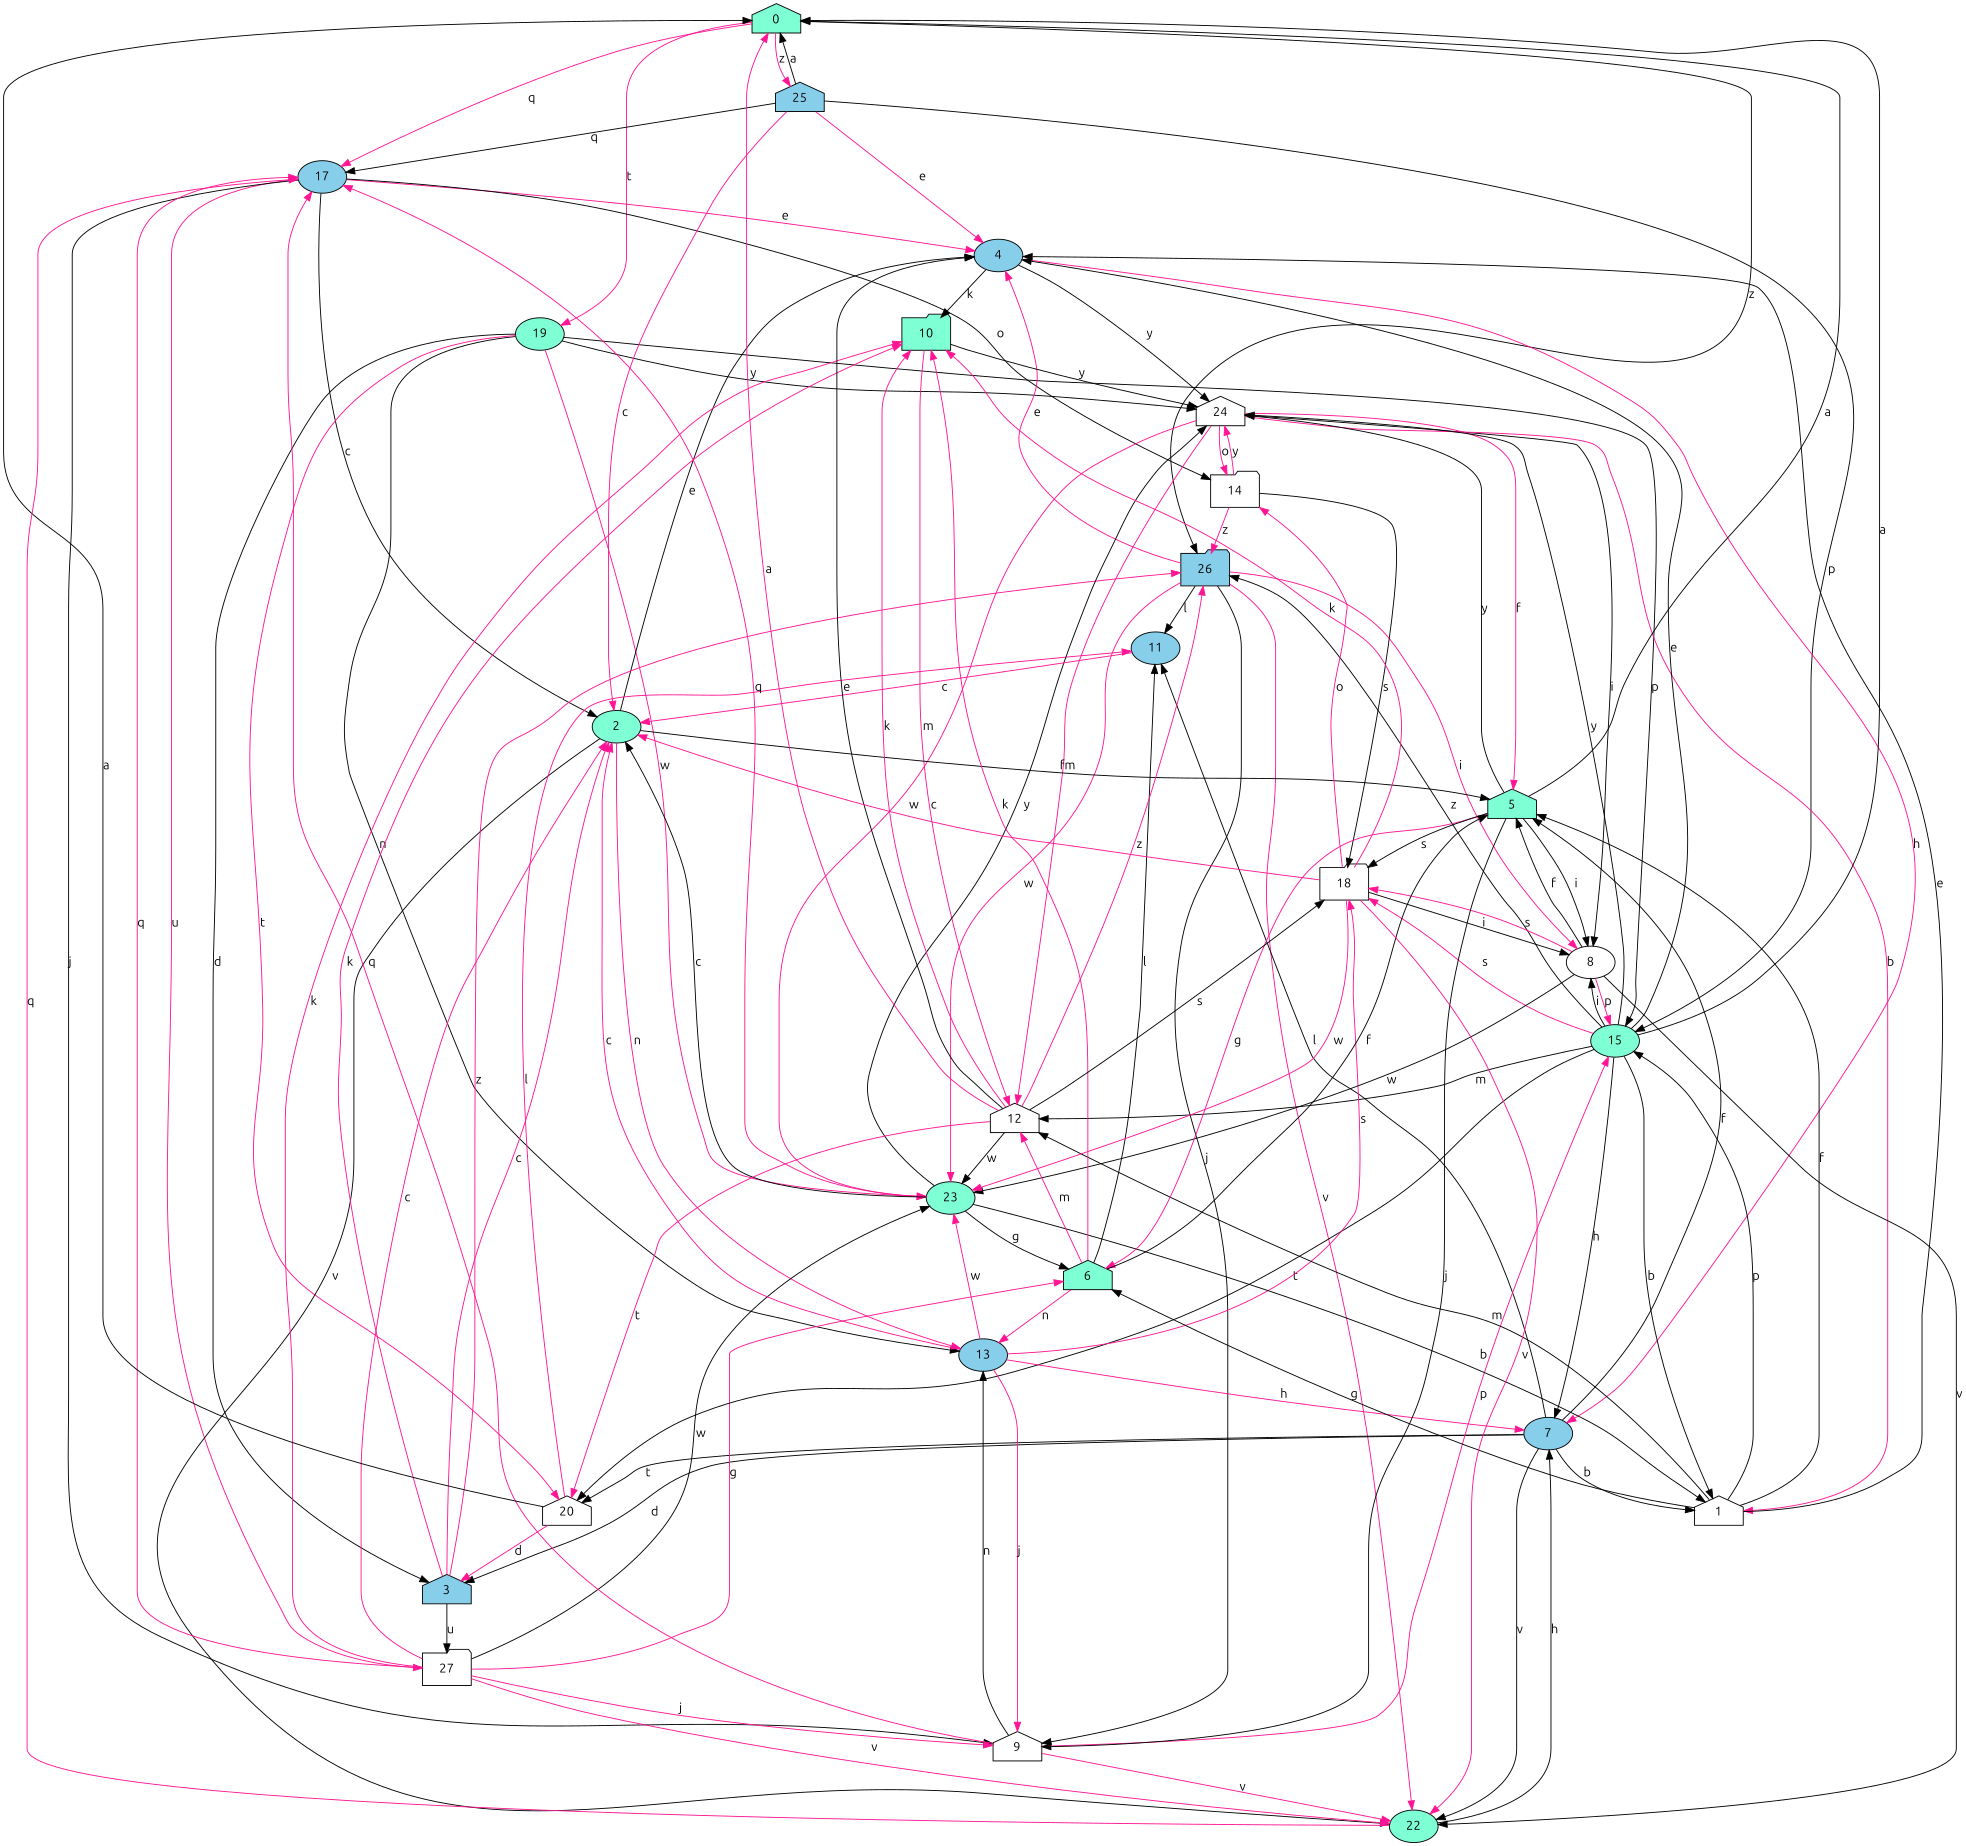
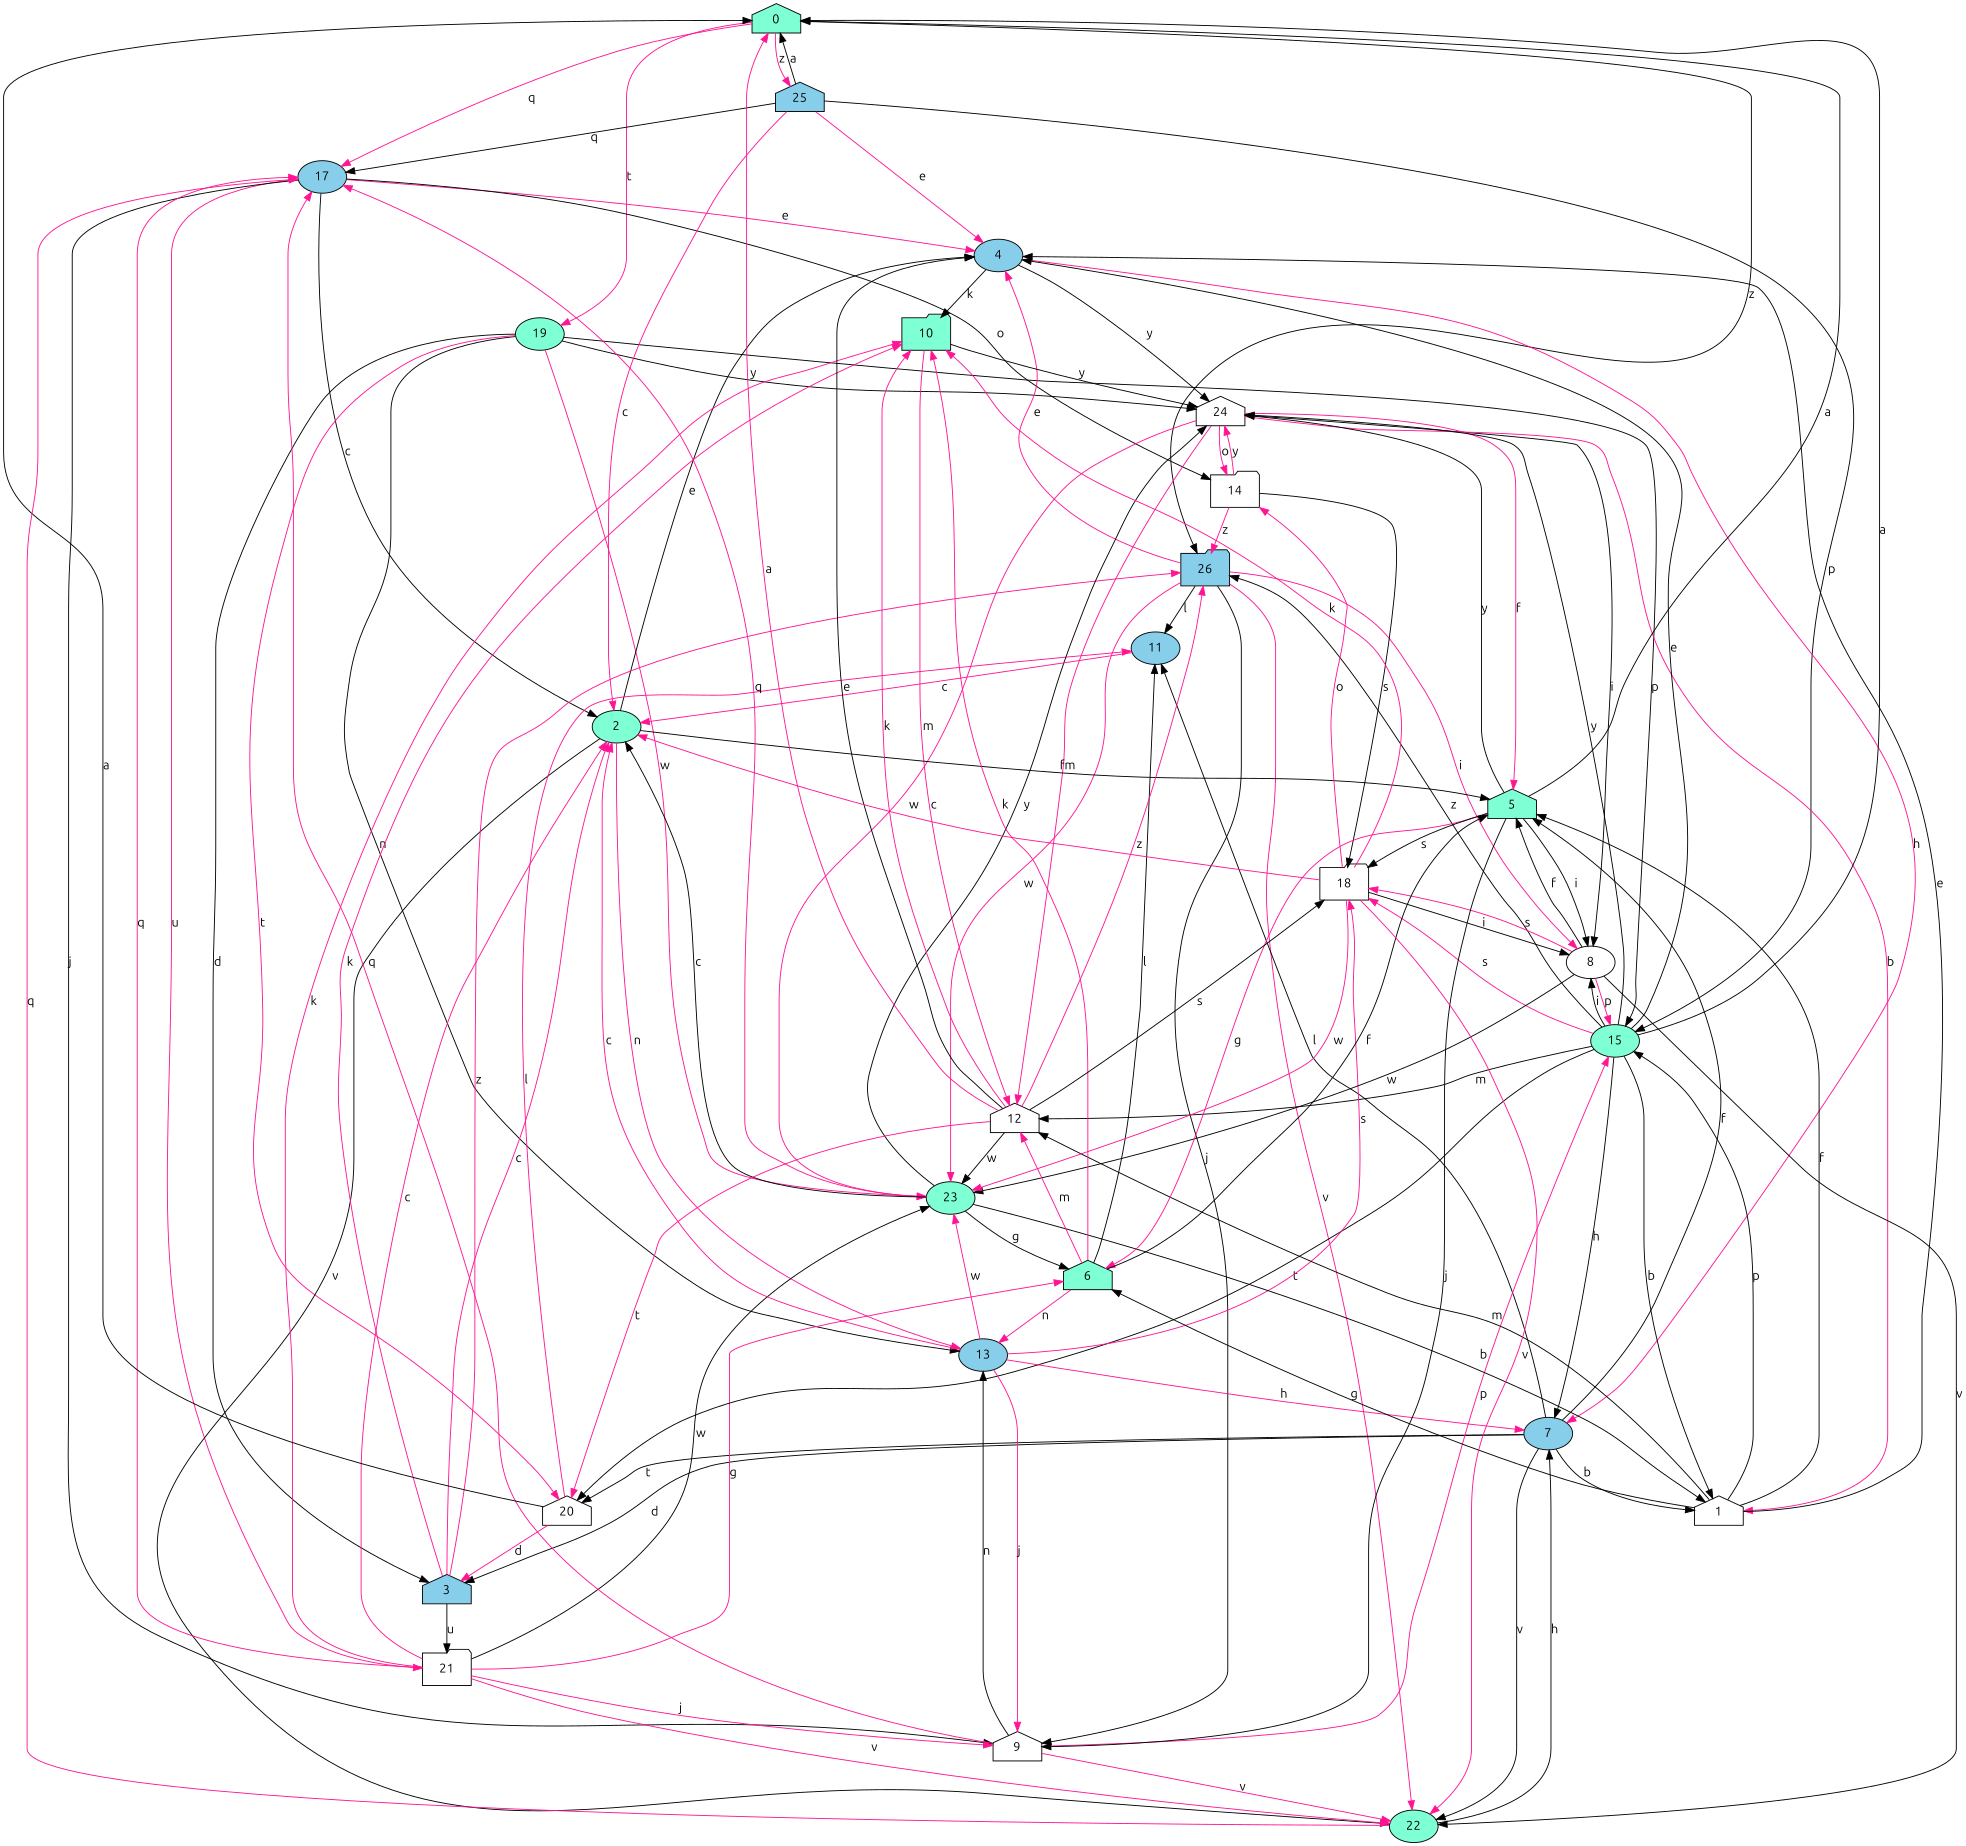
  strict digraph {
    fontname=Ubuntu
    node [fillcolor=aquamarine fontname=Ubuntu shape=ellipse style=filled]
    edge [color=black fontname=Ubuntu]
    0 [shape=house]
    17 [fillcolor=skyblue]
    19
    25 [fillcolor=skyblue shape=house]
    26 [fillcolor=skyblue shape=folder]
    4 [fillcolor=skyblue]
    10 [shape=folder]
    7 [fillcolor=skyblue]
    24 [fillcolor=white shape=house]
    2
-   21 [fillcolor=white shape=folder label=27]
+   21 [fillcolor=white shape=folder]
    9 [fillcolor=white shape=house]
    14 [fillcolor=white shape=folder]
    15
    13 [fillcolor=skyblue]
    3 [fillcolor=skyblue shape=house]
    20 [fillcolor=white shape=house]
    23
    22
    8 [fillcolor=white]
    11 [fillcolor=skyblue]
    1 [fillcolor=white shape=house]
    5 [shape=house]
    6 [shape=house]
    12 [fillcolor=white shape=house]
    18 [fillcolor=white shape=folder]
    0 -> 17 [color=deeppink label=q]
    0 -> 19 [color=deeppink label=t]
    0 -> 25 [color=deeppink label=z]
    0 -> 26 [label=z]
    17 -> 4 [color=deeppink label=e]
    17 -> 2 [label=c]
    17 -> 21 [color=deeppink label=u]
    17 -> 9 [label=j]
    17 -> 14 [label=o]
    19 -> 24 [label=y]
    19 -> 15 [label=p]
    19 -> 13 [label=n]
    19 -> 3 [label=d]
    19 -> 20 [color=deeppink label=t]
    19 -> 23 [color=deeppink label=w]
    25 -> 0 [label=a]
    25 -> 17 [label=q]
    25 -> 4 [color=deeppink label=e]
    25 -> 2 [color=deeppink label=c]
    25 -> 15 [label=p]
    26 -> 4 [color=deeppink label=e]
    26 -> 9 [label=j]
    26 -> 23 [color=deeppink label=w]
    26 -> 22 [color=deeppink label=v]
    26 -> 8 [color=deeppink label=i]
    26 -> 11 [label=l]
    4 -> 10 [label=k]
    4 -> 7 [color=deeppink label=h]
    4 -> 24 [label=y]
    10 -> 24 [label=y]
    10 -> 12 [color=deeppink label=m]
    7 -> 3 [label=d]
    7 -> 20 [label=t]
    7 -> 22 [label=v]
    7 -> 11 [label=l]
    7 -> 1 [label=b]
    7 -> 5 [label=f]
    24 -> 14 [color=deeppink label=o]
    24 -> 23 [color=deeppink label=w]
    24 -> 8 [label=i]
    24 -> 1 [color=deeppink label=b]
    24 -> 5 [color=deeppink label=f]
    24 -> 12 [color=deeppink label=m]
    2 -> 4 [label=e]
    2 -> 13 [color=deeppink label=n]
    2 -> 22 [label=v]
    2 -> 5 [label=f]
    21 -> 17 [color=deeppink label=q]
    21 -> 10 [color=deeppink label=k]
    21 -> 2 [color=deeppink label=c]
    21 -> 9 [color=deeppink label=j]
    21 -> 23 [label=w]
    21 -> 22 [color=deeppink label=v]
    21 -> 6 [color=deeppink label=g]
    9 -> 17 [color=deeppink label=q]
    9 -> 15 [color=deeppink label=p]
    9 -> 13 [label=n]
    9 -> 22 [color=deeppink label=v]
    14 -> 26 [color=deeppink label=z]
    14 -> 24 [color=deeppink label=y]
    14 -> 18 [label=s]
    15 -> 0 [label=a]
    15 -> 26 [label=z]
    15 -> 4 [label=e]
    15 -> 7 [label=h]
    15 -> 24 [label=y]
    15 -> 20 [label=t]
    15 -> 8 [label=i]
    15 -> 1 [label=b]
    15 -> 12 [label=m]
    15 -> 18 [color=deeppink label=s]
    13 -> 7 [color=deeppink label=h]
    13 -> 2 [color=deeppink label=c]
    13 -> 9 [color=deeppink label=j]
    13 -> 23 [color=deeppink label=w]
    13 -> 18 [color=deeppink label=s]
    3 -> 26 [color=deeppink label=z]
    3 -> 10 [color=deeppink label=k]
    3 -> 2 [color=deeppink label=c]
    3 -> 21 [label=u]
    20 -> 0 [label=a]
    20 -> 3 [color=deeppink label=d]
    20 -> 11 [color=deeppink label=l]
    23 -> 17 [color=deeppink label=q]
    23 -> 24 [label=y]
    23 -> 2 [label=c]
    23 -> 1 [label=b]
    23 -> 6 [label=g]
    22 -> 17 [color=deeppink label=q]
    22 -> 7 [label=h]
    8 -> 15 [color=deeppink label=p]
    8 -> 23 [label=w]
    8 -> 22 [label=v]
    8 -> 5 [label=f]
    8 -> 18 [color=deeppink label=s]
    11 -> 2 [color=deeppink label=c]
    1 -> 4 [label=e]
    1 -> 15 [label=p]
    1 -> 5 [label=f]
    1 -> 6 [label=g]
    1 -> 12 [label=m]
    5 -> 0 [label=a]
    5 -> 24 [label=y]
    5 -> 9 [label=j]
    5 -> 8 [label=i]
    5 -> 6 [color=deeppink label=g]
    5 -> 18 [label=s]
    6 -> 10 [color=deeppink label=k]
    6 -> 13 [color=deeppink label=n]
    6 -> 11 [label=l]
    6 -> 5 [label=f]
    6 -> 12 [color=deeppink label=m]
    12 -> 0 [color=deeppink label=a]
    12 -> 26 [color=deeppink label=z]
    12 -> 4 [label=e]
    12 -> 10 [color=deeppink label=k]
    12 -> 20 [color=deeppink label=t]
    12 -> 23 [label=w]
    12 -> 18 [label=s]
    18 -> 10 [color=deeppink label=k]
    18 -> 2 [color=deeppink label=c]
    18 -> 14 [color=deeppink label=o]
    18 -> 23 [color=deeppink label=w]
    18 -> 22 [color=deeppink label=v]
    18 -> 8 [label=i]
  }
